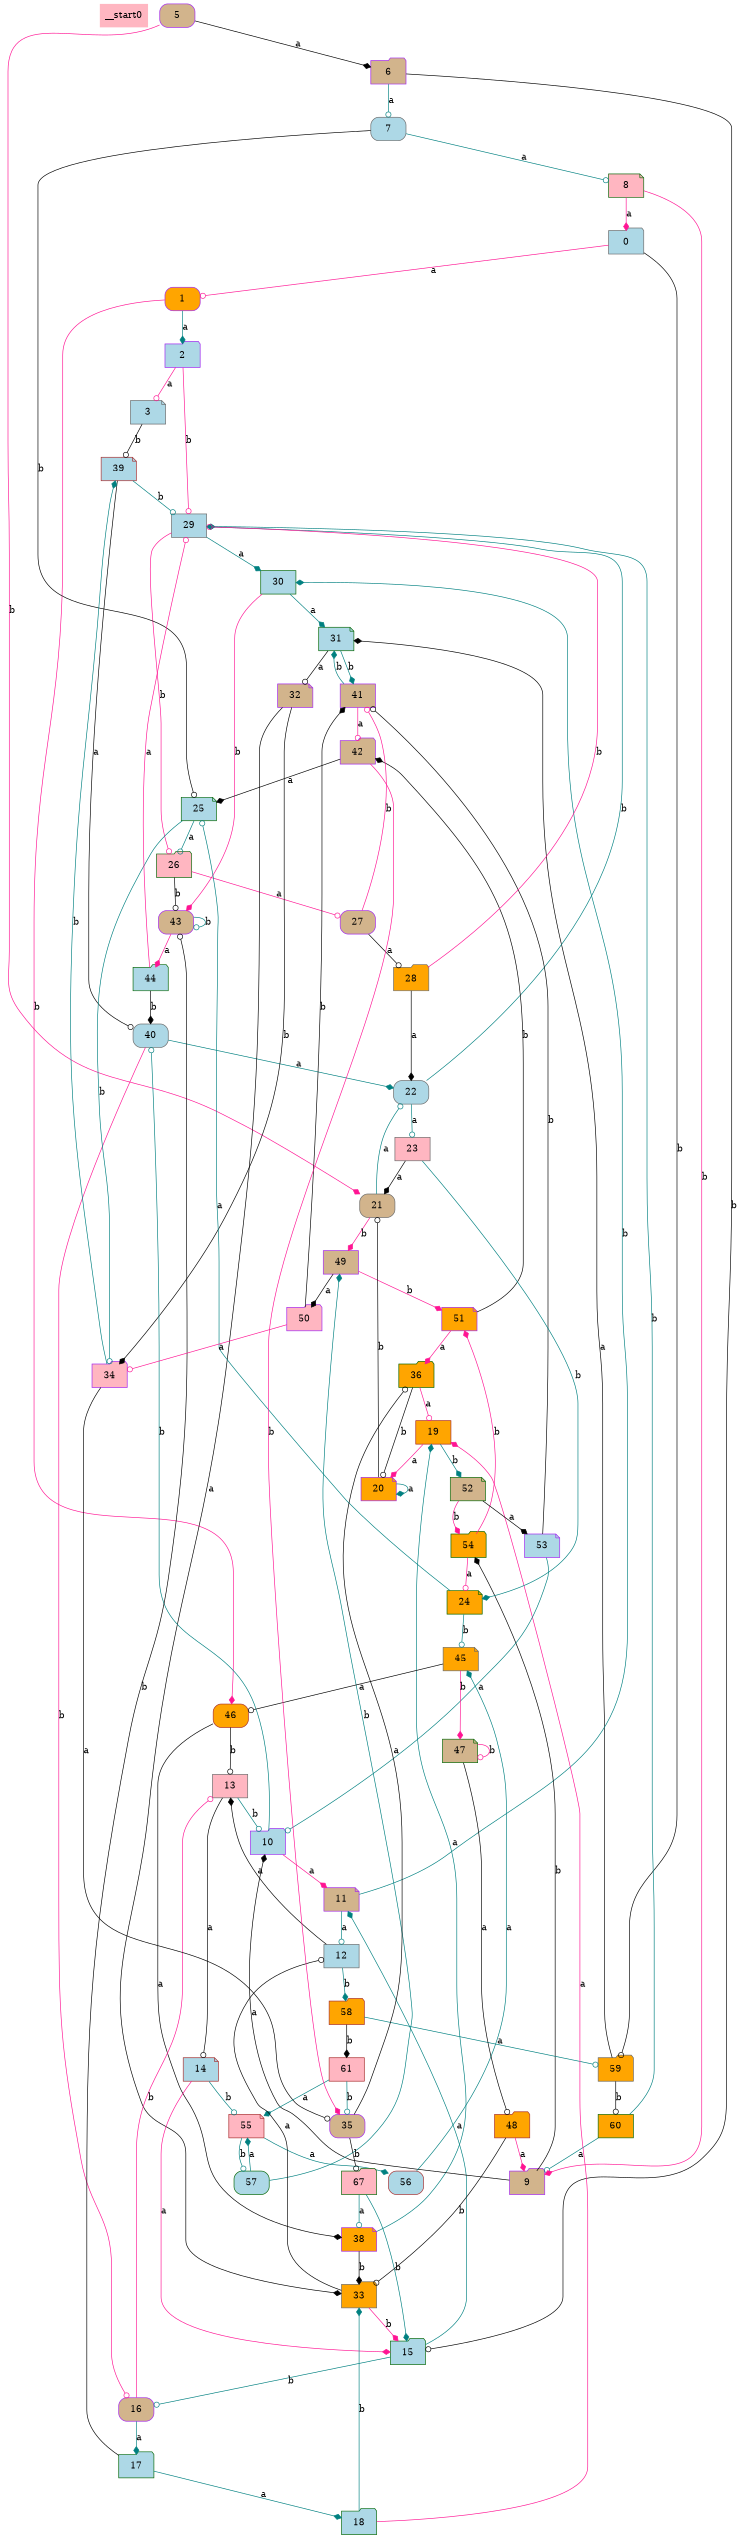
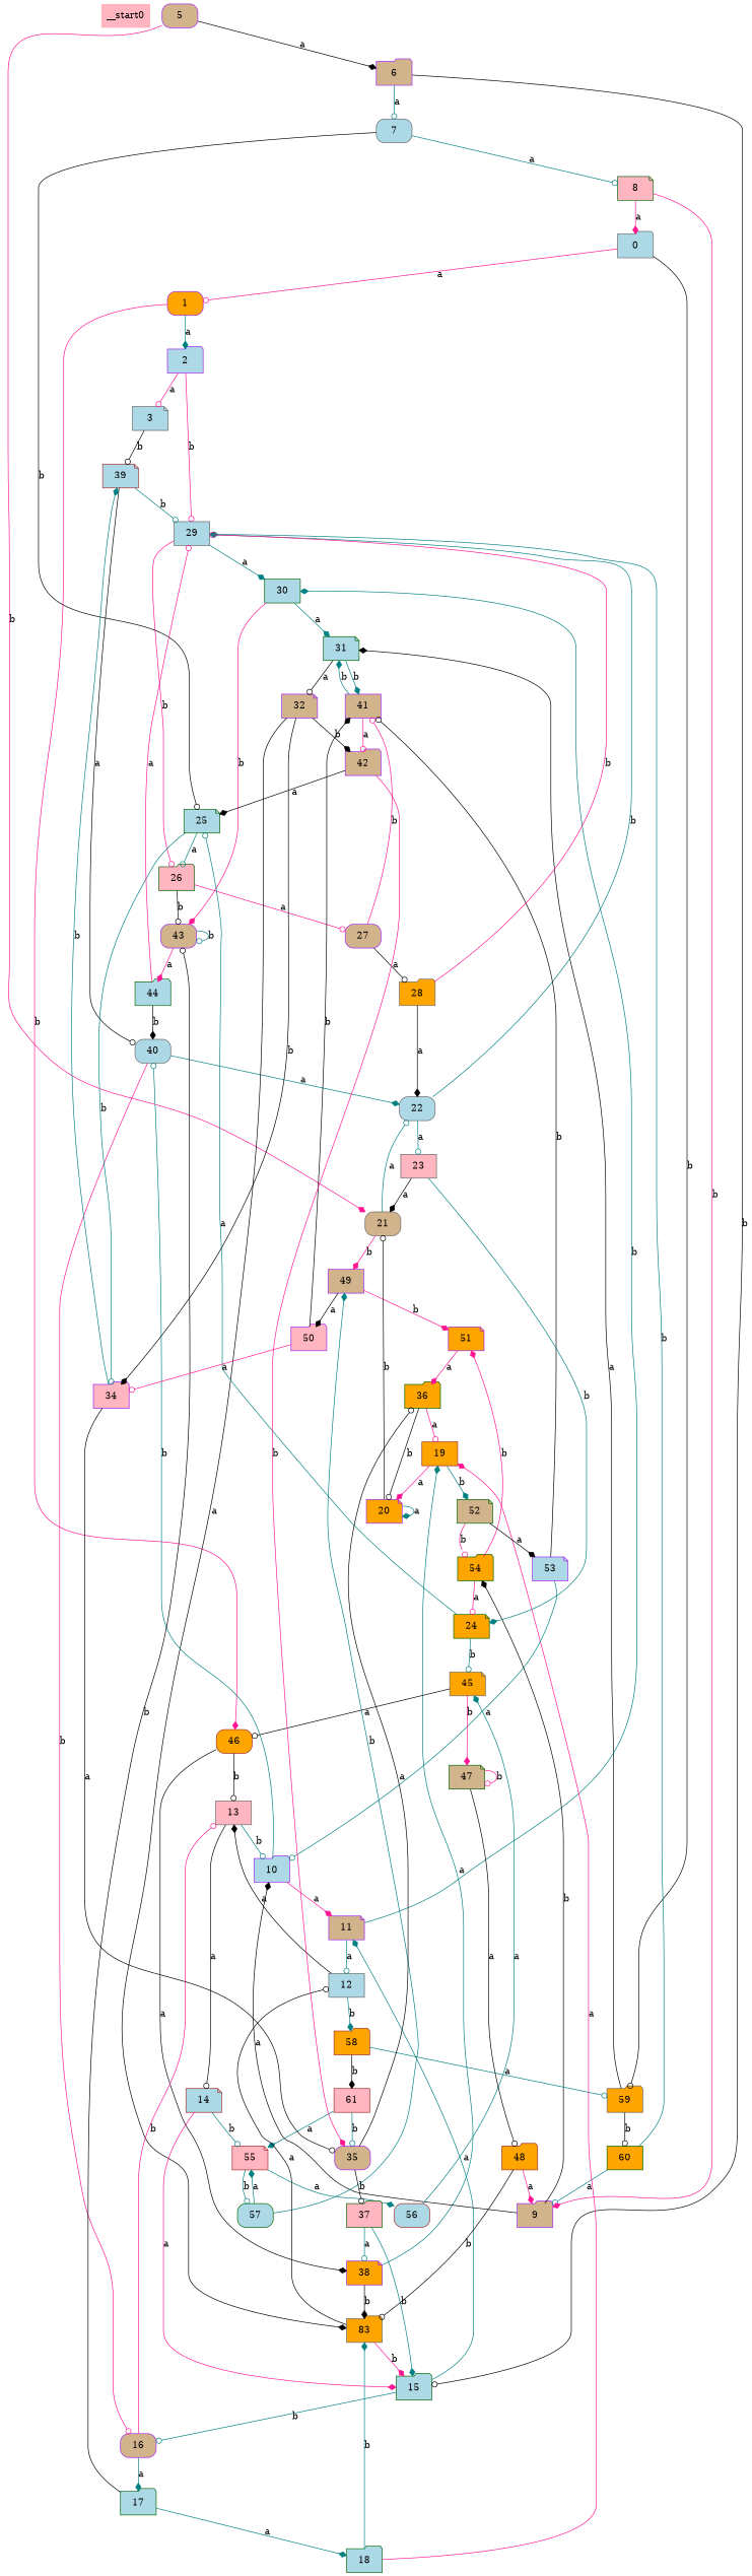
  digraph {
    rankdir=TB
    node [color=purple fillcolor=lightblue shape=box style=filled]
    edge [arrowhead=diamond color=teal]
    __start0 [color=gray40 fillcolor=lightpink shape=none]
    n2 [color=gray40 label=0 shape=folder style="rounded,filled"]
    n3 [fillcolor=orange label=1 style="rounded,filled"]
    n4 [color=gray40 fillcolor=orange label=59 shape=folder style="rounded,filled"]
    n5 [label=2 shape=folder style="rounded,filled"]
    n6 [color=brown fillcolor=orange label=46 style="rounded,filled"]
    n7 [color=darkgreen label=31 shape=note style="rounded,filled"]
    n8 [color=darkgreen fillcolor=orange label=60]
    n9 [color=gray40 label=3 shape=note style="rounded,filled"]
    n10 [color=gray40 label=29]
    n11 [color=gray40 fillcolor=lightpink label=13]
    n12 [fillcolor=orange label=38 shape=note]
    n13 [color=brown label=39 shape=note style="rounded,filled"]
    n14 [color=darkgreen label=30]
    n15 [color=darkgreen fillcolor=lightpink label=26 shape=folder style="rounded,filled"]
    n16 [color=gray40 label=40 style="rounded,filled"]
    n17 [fillcolor=tan label=5 style="rounded,filled"]
    n18 [fillcolor=tan label=6 shape=folder]
    n19 [color=gray40 fillcolor=tan label=21 style="rounded,filled"]
    n20 [fillcolor=tan label=41]
    n21 [fillcolor=tan label=32 shape=note]
    n22 [color=gray40 label=7 style="rounded,filled"]
    n23 [color=darkgreen label=15 shape=folder style="rounded,filled"]
    n24 [color=gray40 label=22 style="rounded,filled"]
    n25 [fillcolor=tan label=49]
    n26 [color=darkgreen fillcolor=lightpink label=8 shape=note style="rounded,filled"]
    n27 [color=darkgreen label=25 shape=note style="rounded,filled"]
    n28 [fillcolor=tan label=11 shape=note]
    n29 [fillcolor=tan label=16 style="rounded,filled"]
    n30 [fillcolor=tan label=9 shape=folder style="rounded,filled"]
    n31 [fillcolor=lightpink label=34 shape=folder]
    n32 [label=10 shape=folder]
    n33 [color=darkgreen fillcolor=orange label=54 shape=folder]
    n34 [color=darkgreen fillcolor=orange label=24 shape=note]
    n35 [fillcolor=orange label=51 shape=note style="rounded,filled"]
    n36 [color=gray40 label=12]
    n37 [color=brown fillcolor=orange label=58 shape=folder style="rounded,filled"]
    n38 [fillcolor=tan label=43 style="rounded,filled"]
    n39 [color=brown label=14 shape=note]
    n40 [color=brown fillcolor=lightpink label=61]
    n41 [color=brown fillcolor=lightpink label=55 shape=note]
    n42 [color=brown label=56 style="rounded,filled"]
    n43 [color=darkgreen label=57 style="rounded,filled"]
    n44 [color=darkgreen label=17 shape=folder style="rounded,filled"]
    n45 [color=darkgreen label=18 shape=folder style="rounded,filled"]
    n46 [color=brown fillcolor=orange label=19]
-   n47 [color=gray40 fillcolor=orange label=33 shape=folder]
+   n47 [color=gray40 fillcolor=orange label=83 shape=folder]
    n48 [color=darkgreen label=44 shape=folder style="rounded,filled"]
    n49 [fillcolor=orange label=20 shape=note]
    n50 [color=darkgreen fillcolor=tan label=52 shape=note]
    n51 [label=53 shape=note]
    n52 [color=gray40 fillcolor=lightpink label=23]
    n53 [fillcolor=lightpink label=50 shape=folder style="rounded,filled"]
    n54 [color=gray40 fillcolor=orange label=45 shape=note]
    n55 [color=darkgreen fillcolor=tan label=47 shape=note]
    n56 [fillcolor=tan label=27 style="rounded,filled"]
    n57 [fillcolor=tan label=35 style="rounded,filled"]
    n58 [color=gray40 fillcolor=orange label=28 shape=folder]
    n59 [fillcolor=tan label=42 shape=folder]
    n60 [color=darkgreen fillcolor=orange label=36 shape=folder]
-   n61 [color=darkgreen fillcolor=lightpink label=67 shape=folder]
+   n61 [color=darkgreen fillcolor=lightpink label=37 shape=folder]
    n62 [color=brown fillcolor=orange label=48 shape=folder]
    n2 -> n3 [arrowhead=odot color=deeppink label=a]
    n2 -> n4 [arrowhead=odot color=black label=b]
    n3 -> n5 [label=a]
    n3 -> n6 [color=deeppink label=b]
    n4 -> n7 [color=black label=a]
    n4 -> n8 [arrowhead=odot color=black label=b]
    n5 -> n9 [arrowhead=odot color=deeppink label=a]
    n5 -> n10 [arrowhead=odot color=deeppink label=b]
    n6 -> n11 [arrowhead=odot color=black label=b]
    n6 -> n12 [color=black label=a]
    n7 -> n20 [label=b]
    n7 -> n21 [arrowhead=odot color=black label=a]
    n8 -> n10 [label=b]
    n8 -> n30 [arrowhead=odot label=a]
    n9 -> n13 [arrowhead=odot color=black label=b]
    n10 -> n14 [label=a]
    n10 -> n15 [arrowhead=odot color=deeppink label=b]
    n11 -> n32 [arrowhead=odot label=b]
    n11 -> n39 [arrowhead=odot color=black label=a]
    n12 -> n46 [label=a]
    n12 -> n47 [color=black label=b]
    n13 -> n10 [arrowhead=odot label=b]
    n13 -> n16 [arrowhead=odot color=black label=a]
    n14 -> n7 [label=a]
    n14 -> n38 [color=deeppink label=b]
    n15 -> n38 [arrowhead=odot color=black label=b]
    n15 -> n56 [arrowhead=odot color=deeppink label=a]
    n16 -> n24 [label=a]
    n16 -> n29 [arrowhead=odot color=deeppink label=b]
    n17 -> n18 [color=black label=a]
    n17 -> n19 [color=deeppink label=b]
    n18 -> n22 [arrowhead=odot label=a]
    n18 -> n23 [arrowhead=odot color=black label=b]
    n19 -> n24 [arrowhead=odot label=a]
    n19 -> n25 [color=deeppink label=b]
    n20 -> n7 [label=b]
    n20 -> n59 [arrowhead=odot color=deeppink label=a]
    n21 -> n31 [color=black label=b]
    n21 -> n47 [color=black label=a]
    n22 -> n26 [arrowhead=odot label=a]
    n22 -> n27 [arrowhead=odot color=black label=b]
    n23 -> n28 [label=a]
    n23 -> n29 [arrowhead=odot label=b]
    n24 -> n10 [label=b]
    n24 -> n52 [arrowhead=odot label=a]
    n25 -> n35 [color=deeppink label=b]
    n25 -> n53 [color=black label=a]
    n26 -> n2 [color=deeppink label=a]
    n26 -> n30 [color=deeppink label=b]
    n27 -> n15 [arrowhead=odot label=a]
    n27 -> n31 [arrowhead=odot label=b]
    n28 -> n14 [label=b]
    n28 -> n36 [arrowhead=odot label=a]
    n29 -> n11 [arrowhead=odot color=deeppink label=b]
    n29 -> n44 [label=a]
    n30 -> n32 [color=black label=a]
    n30 -> n33 [color=black label=b]
    n31 -> n13 [label=b]
    n31 -> n57 [arrowhead=odot color=black label=a]
    n32 -> n16 [arrowhead=odot label=b]
    n32 -> n28 [color=deeppink label=a]
    n33 -> n34 [arrowhead=odot color=deeppink label=a]
    n33 -> n35 [color=deeppink label=b]
    n34 -> n27 [arrowhead=odot label=a]
    n34 -> n54 [arrowhead=odot label=b]
-   n35 -> n59 [color=black label=b]
+   n21 -> n59 [color=black label=b]
    n35 -> n60 [color=deeppink label=a]
    n36 -> n11 [color=black label=a]
    n36 -> n37 [label=b]
    n37 -> n4 [arrowhead=odot label=a]
    n37 -> n40 [color=black label=b]
    n38 -> n38 [arrowhead=odot label=b]
    n38 -> n48 [color=deeppink label=a]
    n39 -> n23 [color=deeppink label=a]
    n39 -> n41 [arrowhead=odot label=b]
    n40 -> n41 [label=a]
    n40 -> n57 [arrowhead=odot label=b]
    n41 -> n42 [label=a]
    n41 -> n43 [arrowhead=odot label=b]
    n42 -> n54 [label=a]
    n43 -> n25 [label=b]
    n43 -> n41 [label=a]
    n44 -> n38 [arrowhead=odot color=black label=b]
    n44 -> n45 [label=a]
    n45 -> n46 [color=deeppink label=a]
    n45 -> n47 [label=b]
    n46 -> n49 [color=deeppink label=a]
    n46 -> n50 [label=b]
    n47 -> n23 [color=deeppink label=b]
    n47 -> n36 [arrowhead=odot color=black label=a]
    n48 -> n10 [arrowhead=odot color=deeppink label=a]
    n48 -> n16 [color=black label=b]
    n49 -> n19 [arrowhead=odot color=black label=b]
    n49 -> n49 [label=a]
-   n50 -> n33 [color=deeppink label=b]
+   n50 -> n33 [arrowhead=odot color=deeppink label=b]
    n50 -> n51 [color=black label=a]
    n51 -> n20 [arrowhead=odot color=black label=b]
    n51 -> n32 [arrowhead=odot label=a]
    n52 -> n19 [color=black label=a]
    n52 -> n34 [label=b]
    n53 -> n20 [color=black label=b]
    n53 -> n31 [arrowhead=odot color=deeppink label=a]
    n54 -> n6 [arrowhead=odot color=black label=a]
    n54 -> n55 [color=deeppink label=b]
    n55 -> n55 [arrowhead=odot color=deeppink label=b]
    n55 -> n62 [arrowhead=odot color=black label=a]
    n56 -> n20 [arrowhead=odot color=deeppink label=b]
    n56 -> n58 [arrowhead=odot color=black label=a]
    n57 -> n60 [arrowhead=odot color=black label=a]
    n57 -> n61 [arrowhead=odot color=black label=b]
    n58 -> n10 [arrowhead=odot color=deeppink label=b]
    n58 -> n24 [color=black label=a]
    n59 -> n27 [color=black label=a]
    n59 -> n57 [color=deeppink label=b]
    n60 -> n46 [arrowhead=odot color=deeppink label=a]
    n60 -> n49 [arrowhead=odot color=black label=b]
    n61 -> n12 [arrowhead=odot label=a]
    n61 -> n23 [label=b]
    n62 -> n30 [color=deeppink label=a]
    n62 -> n47 [arrowhead=odot color=black label=b]
  }
